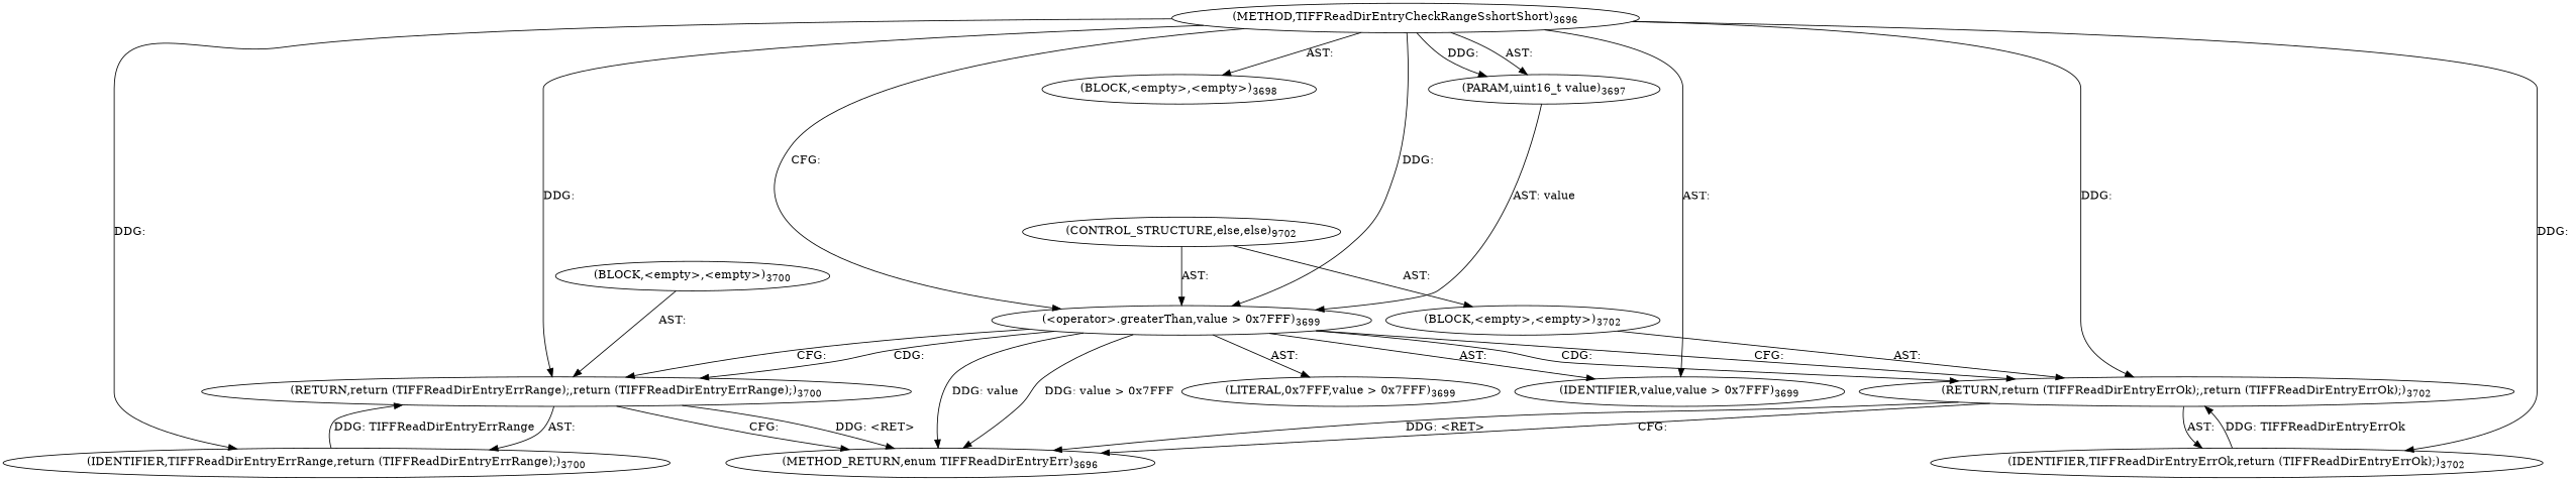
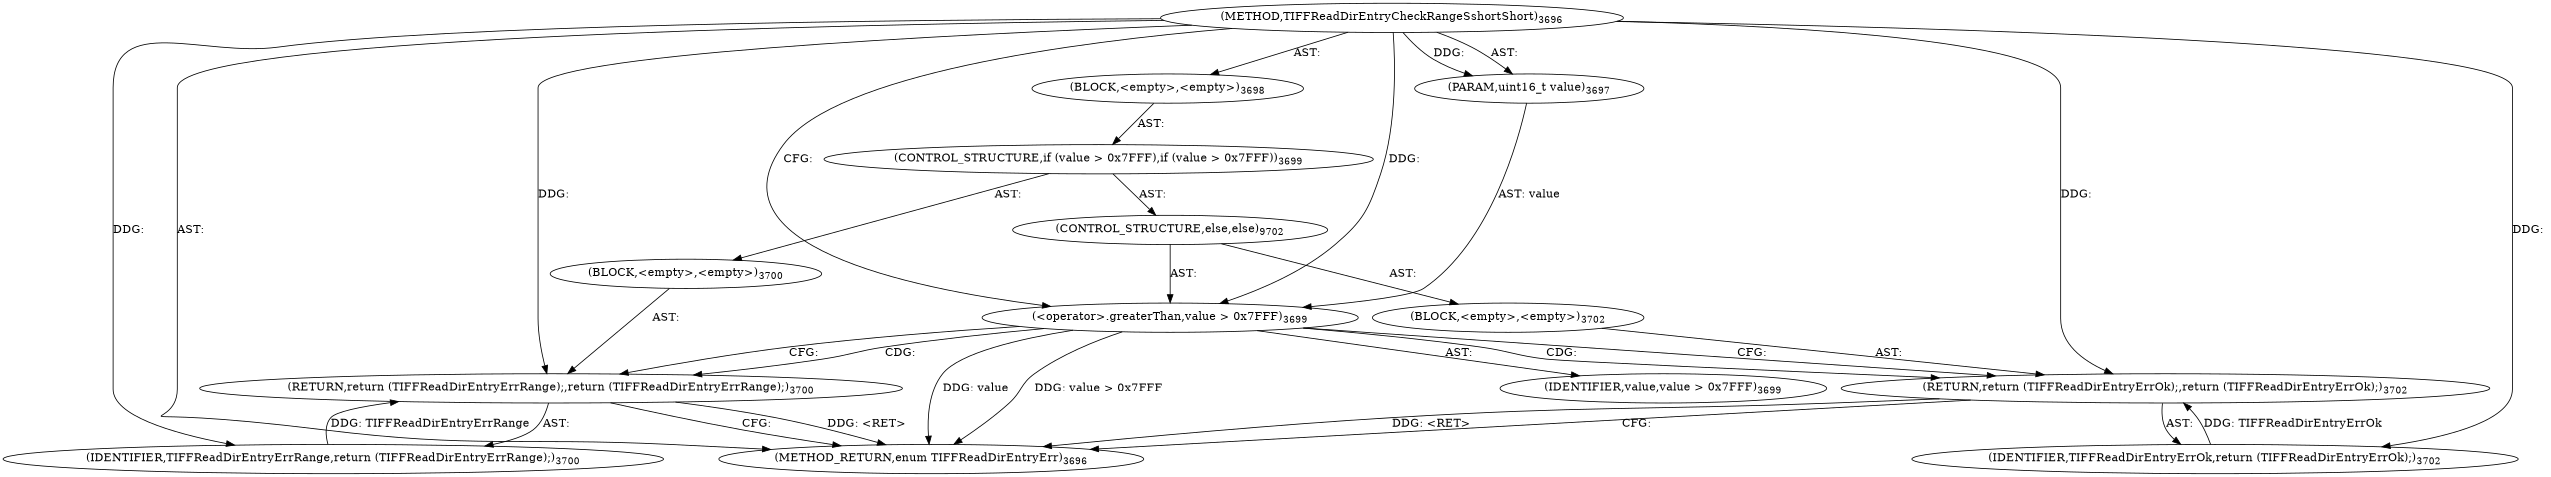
  digraph {
    n1 [label=<(METHOD,TIFFReadDirEntryCheckRangeSshortShort)<SUB>3696</SUB>>]
    n2 [label=<(PARAM,uint16_t value)<SUB>3697</SUB>>]
    n3 [label=<(BLOCK,&lt;empty&gt;,&lt;empty&gt;)<SUB>3698</SUB>>]
    n4 [label=<(&lt;operator&gt;.greaterThan,value &gt; 0x7FFF)<SUB>3699</SUB>>]
    n5 [label=<(RETURN,return (TIFFReadDirEntryErrRange);,return (TIFFReadDirEntryErrRange);)<SUB>3700</SUB>>]
    n6 [label=<(IDENTIFIER,TIFFReadDirEntryErrRange,return (TIFFReadDirEntryErrRange);)<SUB>3700</SUB>>]
    n7 [label=<(RETURN,return (TIFFReadDirEntryErrOk);,return (TIFFReadDirEntryErrOk);)<SUB>3702</SUB>>]
    n8 [label=<(IDENTIFIER,TIFFReadDirEntryErrOk,return (TIFFReadDirEntryErrOk);)<SUB>3702</SUB>>]
    n9 [label=<(METHOD_RETURN,enum TIFFReadDirEntryErr)<SUB>3696</SUB>>]
+   n10 [label=<(CONTROL_STRUCTURE,if (value &gt; 0x7FFF),if (value &gt; 0x7FFF))<SUB>3699</SUB>>]
    n11 [label=<(IDENTIFIER,value,value &gt; 0x7FFF)<SUB>3699</SUB>>]
-   n12 [label=<(LITERAL,0x7FFF,value &gt; 0x7FFF)<SUB>3699</SUB>>]
    n13 [label=<(BLOCK,&lt;empty&gt;,&lt;empty&gt;)<SUB>3700</SUB>>]
    n14 [label=<(CONTROL_STRUCTURE,else,else)<SUB>9702</SUB>>]
    n15 [label=<(BLOCK,&lt;empty&gt;,&lt;empty&gt;)<SUB>3702</SUB>>]
    n1 -> n2 [label="AST: "]
    n1 -> n2 [label="DDG: "]
    n1 -> n3 [label="AST: "]
    n1 -> n4 [label="CFG: "]
    n1 -> n4 [label="DDG: "]
    n1 -> n5 [label="DDG: "]
    n1 -> n6 [label="DDG: "]
    n1 -> n7 [label="DDG: "]
    n1 -> n8 [label="DDG: "]
-   n1 -> n11 [label="AST: "]
+   n1 -> n9 [label="AST: "]
    n2 -> n4 [label="AST: value"]
+   n3 -> n10 [label="AST: "]
    n4 -> n5 [label="CFG: "]
    n4 -> n5 [label="CDG: "]
    n4 -> n7 [label="CFG: "]
    n4 -> n7 [label="CDG: "]
    n4 -> n9 [label="DDG: value"]
    n4 -> n9 [label="DDG: value &gt; 0x7FFF"]
    n4 -> n11 [label="AST: "]
-   n4 -> n12 [label="AST: "]
    n5 -> n6 [label="AST: "]
    n5 -> n9 [label="CFG: "]
    n5 -> n9 [label="DDG: &lt;RET&gt;"]
    n6 -> n5 [label="DDG: TIFFReadDirEntryErrRange"]
    n7 -> n8 [label="AST: "]
    n7 -> n9 [label="CFG: "]
    n7 -> n9 [label="DDG: &lt;RET&gt;"]
    n8 -> n7 [label="DDG: TIFFReadDirEntryErrOk"]
+   n10 -> n13 [label="AST: "]
+   n10 -> n14 [label="AST: "]
    n13 -> n5 [label="AST: "]
    n14 -> n4 [label="AST: "]
    n14 -> n15 [label="AST: "]
    n15 -> n7 [label="AST: "]
  }
